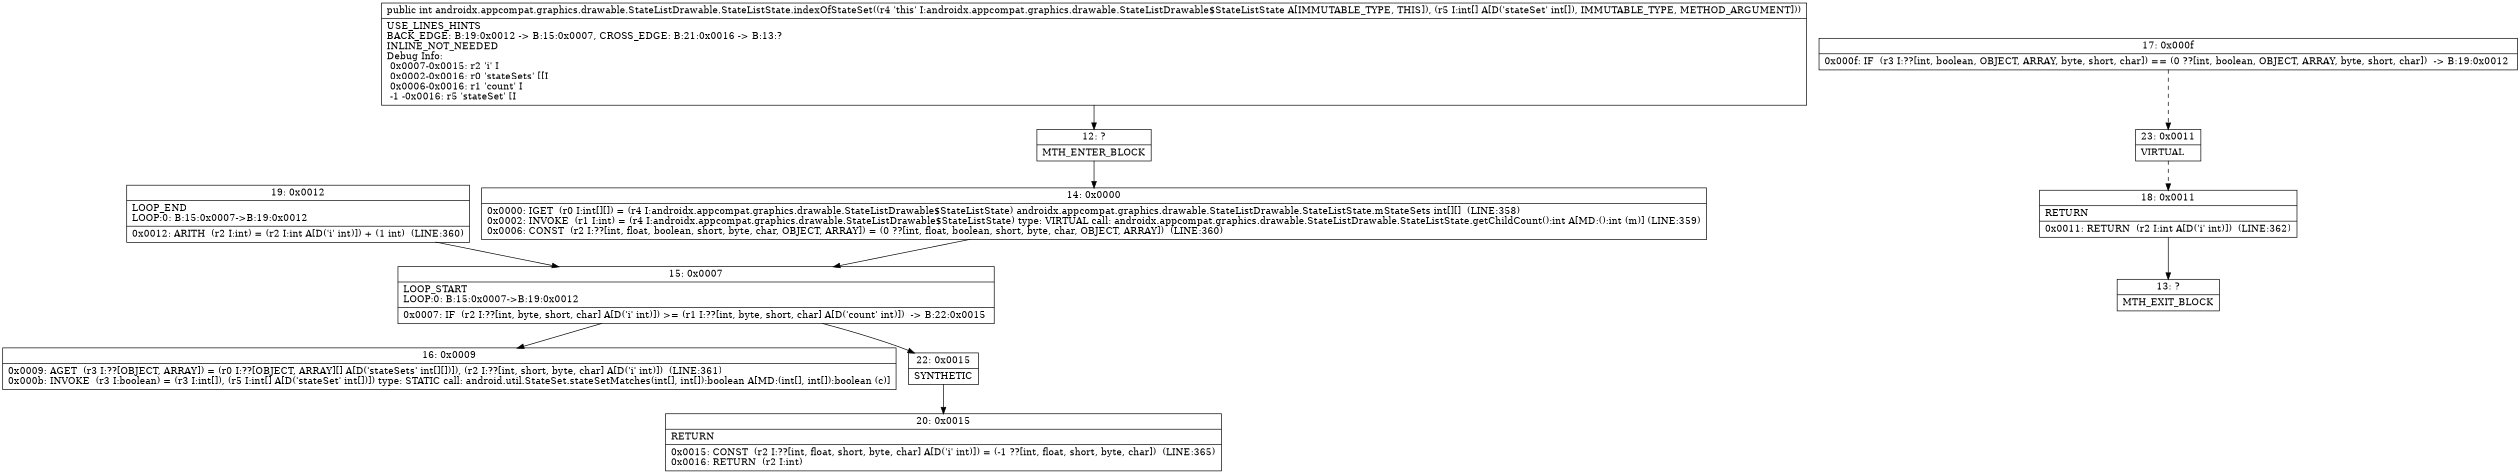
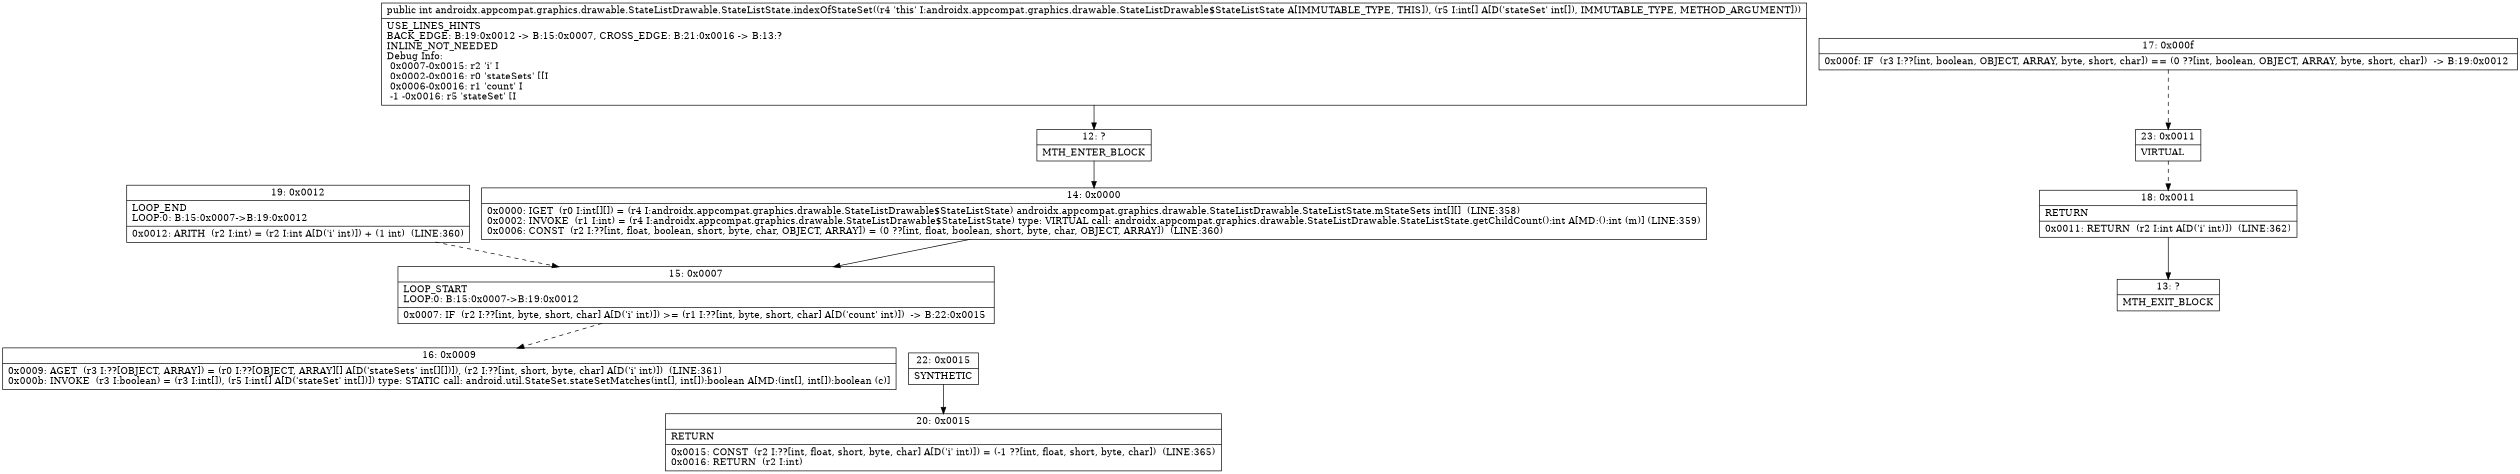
  digraph {
    node [shape=record]
    n1 [label="{12\:\ ?|MTH_ENTER_BLOCK\l}"]
    n2 [label="{14\:\ 0x0000|0x0000: IGET  (r0 I:int[][]) = (r4 I:androidx.appcompat.graphics.drawable.StateListDrawable$StateListState) androidx.appcompat.graphics.drawable.StateListDrawable.StateListState.mStateSets int[][]  (LINE:358)\l0x0002: INVOKE  (r1 I:int) = (r4 I:androidx.appcompat.graphics.drawable.StateListDrawable$StateListState) type: VIRTUAL call: androidx.appcompat.graphics.drawable.StateListDrawable.StateListState.getChildCount():int A[MD:():int (m)] (LINE:359)\l0x0006: CONST  (r2 I:??[int, float, boolean, short, byte, char, OBJECT, ARRAY]) = (0 ??[int, float, boolean, short, byte, char, OBJECT, ARRAY])  (LINE:360)\l}"]
    n3 [label="{15\:\ 0x0007|LOOP_START\lLOOP:0: B:15:0x0007\-\>B:19:0x0012\l|0x0007: IF  (r2 I:??[int, byte, short, char] A[D('i' int)]) \>= (r1 I:??[int, byte, short, char] A[D('count' int)])  \-\> B:22:0x0015 \l}"]
    n4 [label="{16\:\ 0x0009|0x0009: AGET  (r3 I:??[OBJECT, ARRAY]) = (r0 I:??[OBJECT, ARRAY][] A[D('stateSets' int[][])]), (r2 I:??[int, short, byte, char] A[D('i' int)])  (LINE:361)\l0x000b: INVOKE  (r3 I:boolean) = (r3 I:int[]), (r5 I:int[] A[D('stateSet' int[])]) type: STATIC call: android.util.StateSet.stateSetMatches(int[], int[]):boolean A[MD:(int[], int[]):boolean (c)]\l}"]
    n5 [label="{22\:\ 0x0015|SYNTHETIC\l}"]
    n6 [label="{20\:\ 0x0015|RETURN\l|0x0015: CONST  (r2 I:??[int, float, short, byte, char] A[D('i' int)]) = (\-1 ??[int, float, short, byte, char])  (LINE:365)\l0x0016: RETURN  (r2 I:int) \l}"]
    n7 [label="{17\:\ 0x000f|0x000f: IF  (r3 I:??[int, boolean, OBJECT, ARRAY, byte, short, char]) == (0 ??[int, boolean, OBJECT, ARRAY, byte, short, char])  \-\> B:19:0x0012 \l}"]
    n8 [label="{23\:\ 0x0011|VIRTUAL\l}"]
    n9 [label="{19\:\ 0x0012|LOOP_END\lLOOP:0: B:15:0x0007\-\>B:19:0x0012\l|0x0012: ARITH  (r2 I:int) = (r2 I:int A[D('i' int)]) + (1 int)  (LINE:360)\l}"]
    n10 [label="{18\:\ 0x0011|RETURN\l|0x0011: RETURN  (r2 I:int A[D('i' int)])  (LINE:362)\l}"]
    n11 [label="{13\:\ ?|MTH_EXIT_BLOCK\l}"]
    n12 [label="{public int androidx.appcompat.graphics.drawable.StateListDrawable.StateListState.indexOfStateSet((r4 'this' I:androidx.appcompat.graphics.drawable.StateListDrawable$StateListState A[IMMUTABLE_TYPE, THIS]), (r5 I:int[] A[D('stateSet' int[]), IMMUTABLE_TYPE, METHOD_ARGUMENT]))  | USE_LINES_HINTS\lBACK_EDGE: B:19:0x0012 \-\> B:15:0x0007, CROSS_EDGE: B:21:0x0016 \-\> B:13:?\lINLINE_NOT_NEEDED\lDebug Info:\l  0x0007\-0x0015: r2 'i' I\l  0x0002\-0x0016: r0 'stateSets' [[I\l  0x0006\-0x0016: r1 'count' I\l  \-1 \-0x0016: r5 'stateSet' [I\l}"]
    n1 -> n2
    n2 -> n3
-   n3 -> n4 [style=solid]
-   n3 -> n5
+   n3 -> n4 [style=dashed]
    n5 -> n6
    n7 -> n8 [style=dashed]
    n8 -> n10 [style=dashed]
-   n9 -> n3
+   n9 -> n3 [style=dashed]
    n10 -> n11
    n12 -> n1
  }
